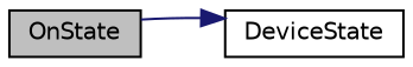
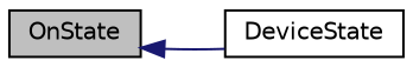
  digraph {
    rankdir=LR
    node [color=black fontname=Helvetica fontsize=10 shape=record style=filled]
    n1 [fillcolor=grey75 fontcolor=black height=0.2 label=OnState width=0.4]
    n2 [fillcolor=white height=0.2 label=DeviceState width=0.4]
-   n2 -> n1 [color=midnightblue dir=back fontname=Helvetica fontsize=10 labelfontname=Helvetica labelfontsize=10 style=solid]
+   n1 -> n2 [color=midnightblue dir=back fontname=Helvetica fontsize=10 labelfontname=Helvetica labelfontsize=10 style=solid]
  }
